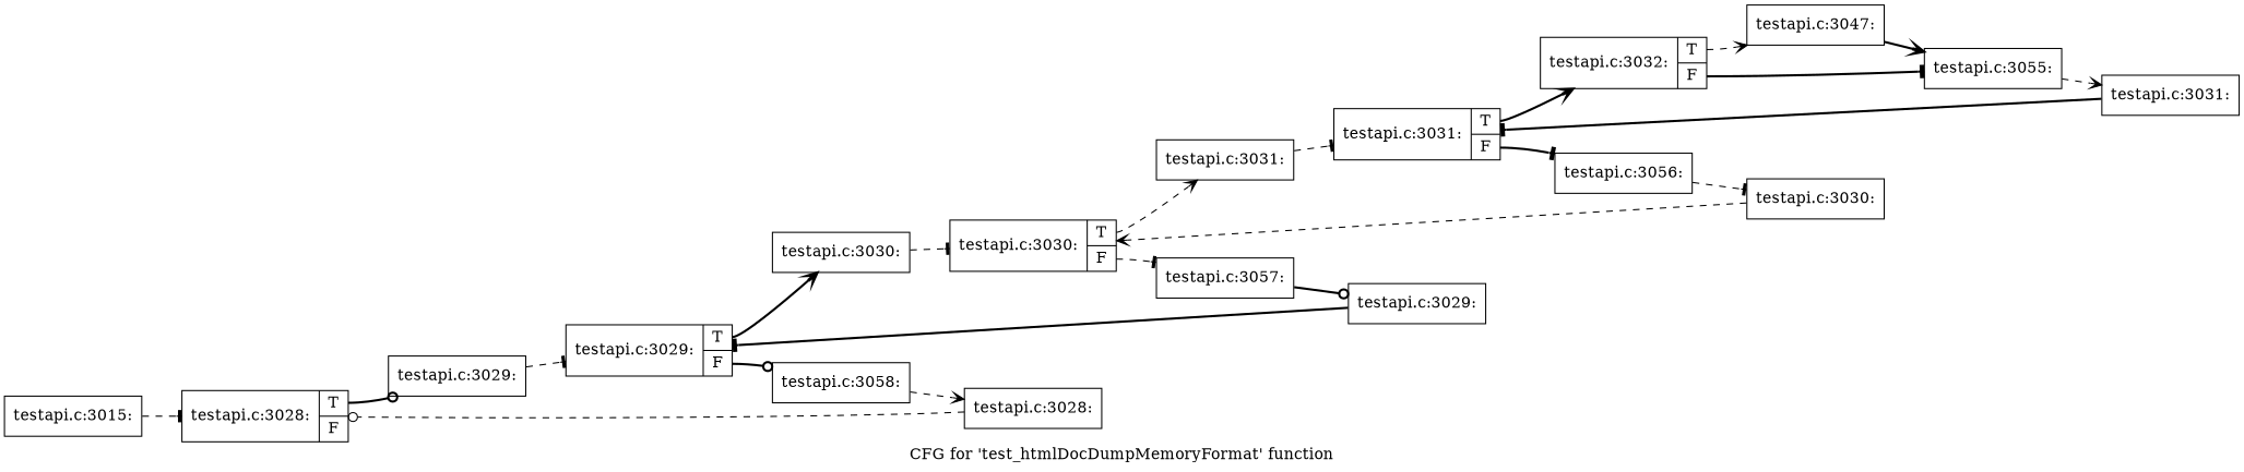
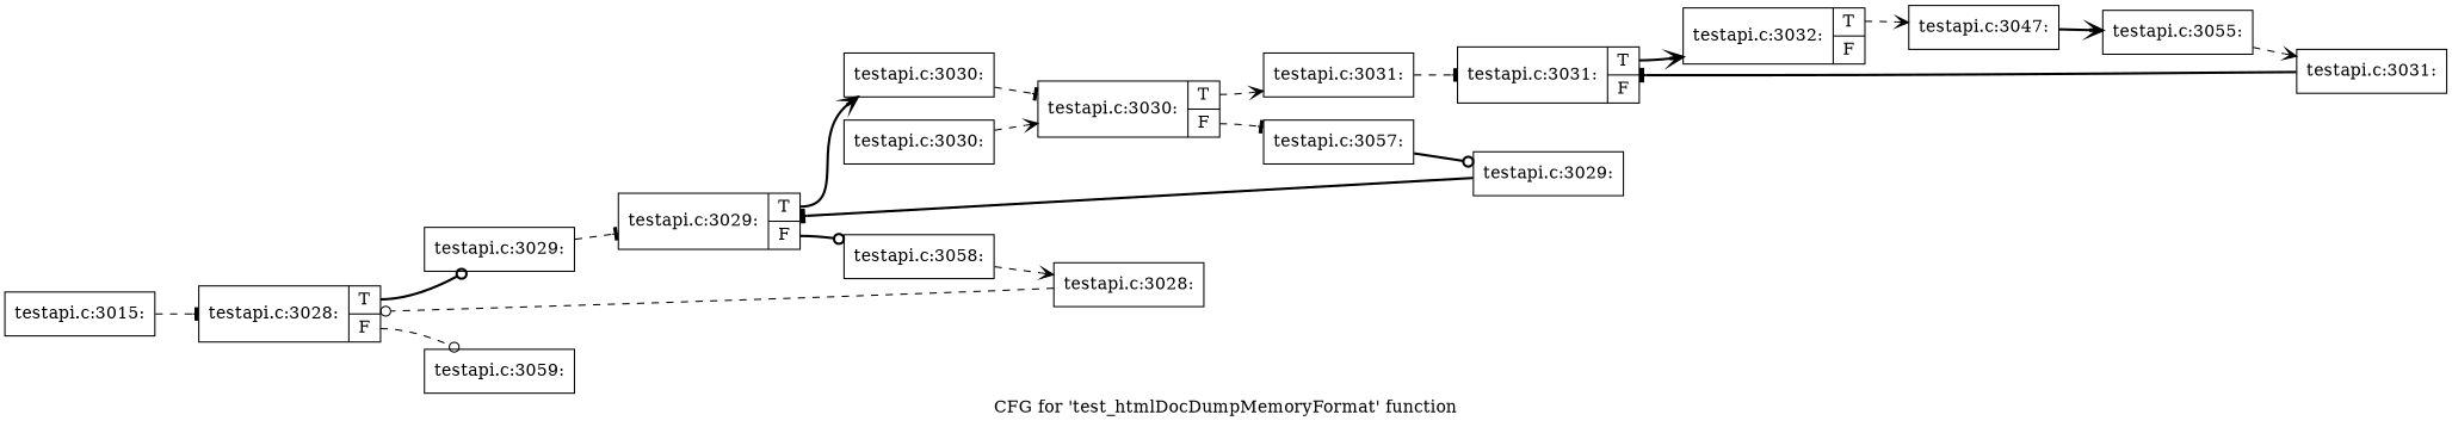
  digraph {
    label="CFG for 'test_htmlDocDumpMemoryFormat' function"
    rankdir=LR
    node [shape=record]
    edge [arrowhead=tee style=dashed]
    n1 [label="{testapi.c:3015:}"]
    n2 [label="{testapi.c:3028:|{<s0>T|<s1>F}}"]
    n3 [label="{testapi.c:3029:}"]
+   n4 [label="{testapi.c:3059:}"]
    n5 [label="{testapi.c:3029:|{<s0>T|<s1>F}}"]
    n6 [label="{testapi.c:3030:}"]
    n7 [label="{testapi.c:3058:}"]
    n8 [label="{testapi.c:3030:|{<s0>T|<s1>F}}"]
    n9 [label="{testapi.c:3028:}"]
    n10 [label="{testapi.c:3031:}"]
    n11 [label="{testapi.c:3057:}"]
    n12 [label="{testapi.c:3031:|{<s0>T|<s1>F}}"]
    n13 [label="{testapi.c:3029:}"]
    n14 [label="{testapi.c:3032:|{<s0>T|<s1>F}}"]
-   n15 [label="{testapi.c:3056:}"]
    n16 [label="{testapi.c:3047:}"]
    n17 [label="{testapi.c:3055:}"]
    n18 [label="{testapi.c:3030:}"]
    n19 [label="{testapi.c:3031:}"]
    n1 -> n2
    n2 -> n3 [arrowhead=odot style=bold tailport=s0]
+   n2 -> n4 [arrowhead=odot tailport=s1]
    n3 -> n5
    n5 -> n6 [arrowhead=vee style=bold tailport=s0]
    n5 -> n7 [arrowhead=odot style=bold tailport=s1]
    n6 -> n8
    n7 -> n9 [arrowhead=vee]
    n8 -> n10 [arrowhead=vee tailport=s0]
    n8 -> n11 [tailport=s1]
    n9 -> n2 [arrowhead=odot]
    n10 -> n12
    n11 -> n13 [arrowhead=odot style=bold]
    n12 -> n14 [arrowhead=vee style=bold tailport=s0]
-   n12 -> n15 [style=bold tailport=s1]
    n13 -> n5 [style=bold]
    n14 -> n16 [arrowhead=vee tailport=s0]
-   n14 -> n17 [style=bold tailport=s1]
-   n15 -> n18
    n16 -> n17 [arrowhead=vee style=bold]
    n17 -> n19 [arrowhead=vee]
    n18 -> n8 [arrowhead=vee]
    n19 -> n12 [style=bold]
  }
